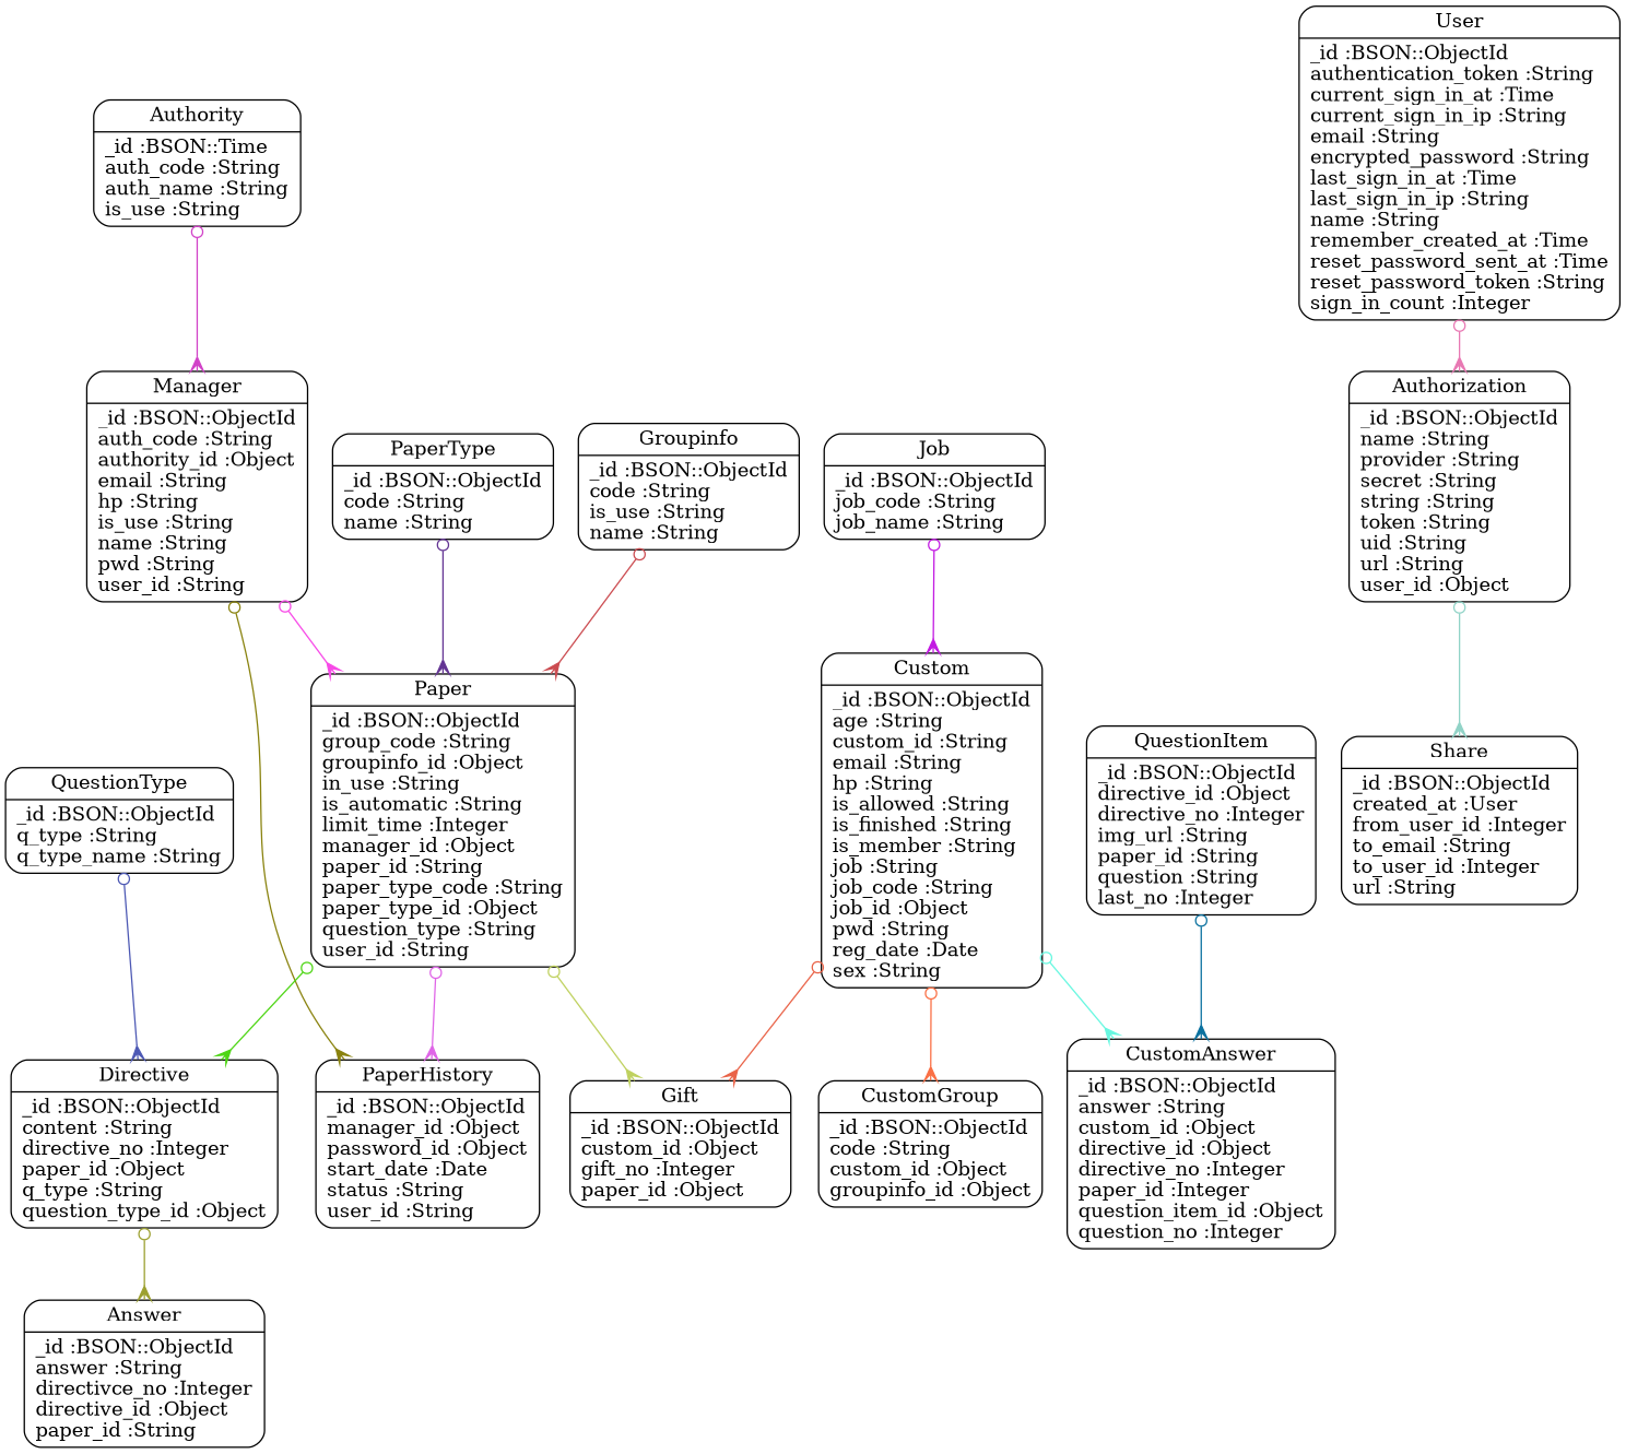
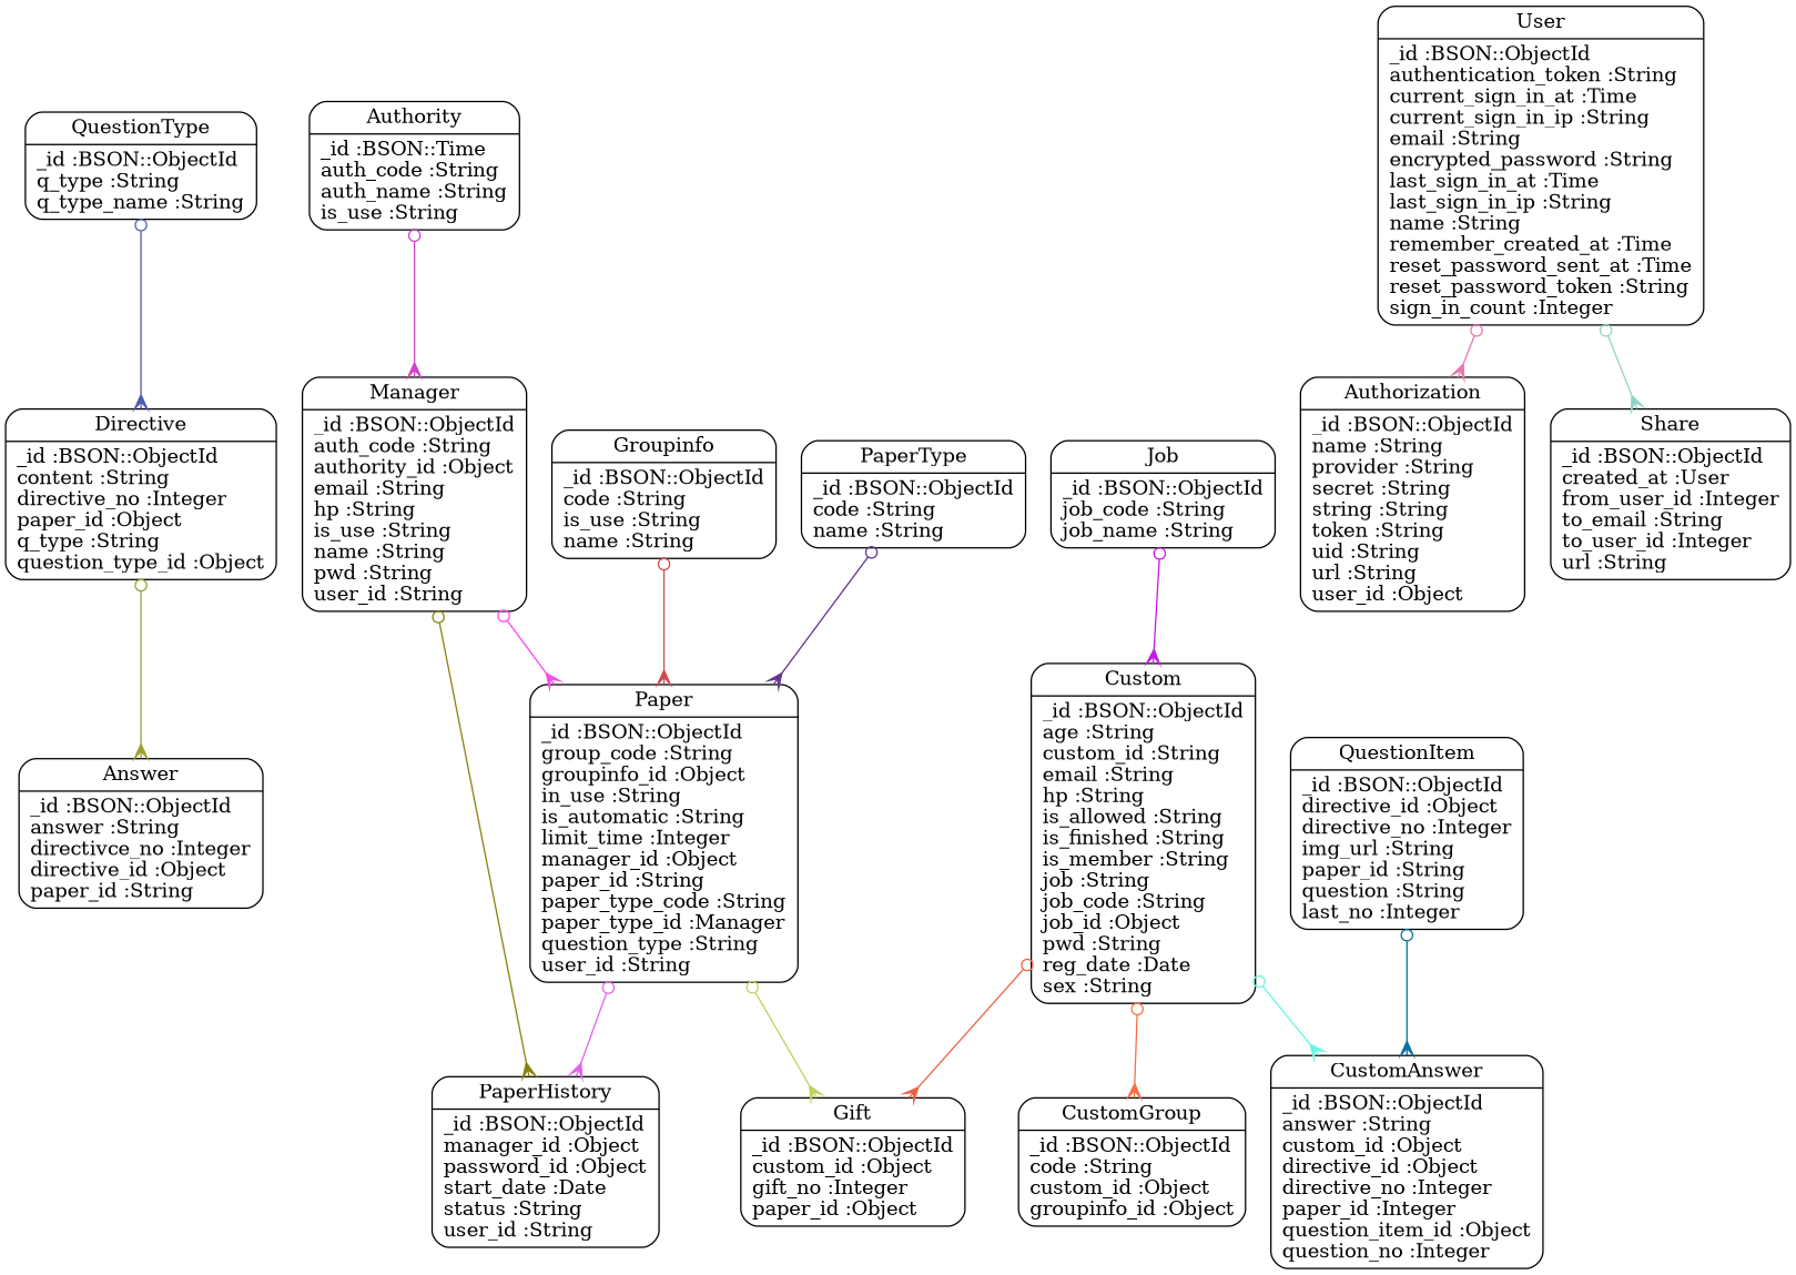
  digraph {
    splines=true
    node [shape=Mrecord]
    edge [arrowhead=crow arrowtail=odot dir=both]
    n1 [label="{Answer|_id :BSON::ObjectId\lanswer :String\ldirectivce_no :Integer\ldirective_id :Object\lpaper_id :String\l}"]
    n2 [label="{Authority|_id :BSON::Time\lauth_code :String\lauth_name :String\lis_use :String\l}"]
    n3 [label="{Manager|_id :BSON::ObjectId\lauth_code :String\lauthority_id :Object\lemail :String\lhp :String\lis_use :String\lname :String\lpwd :String\luser_id :String\l}"]
-   n4 [label="{Paper|_id :BSON::ObjectId\lgroup_code :String\lgroupinfo_id :Object\lin_use :String\lis_automatic :String\llimit_time :Integer\lmanager_id :Object\lpaper_id :String\lpaper_type_code :String\lpaper_type_id :Object\lquestion_type :String\luser_id :String\l}"]
+   n4 [label="{Paper|_id :BSON::ObjectId\lgroup_code :String\lgroupinfo_id :Object\lin_use :String\lis_automatic :String\llimit_time :Integer\lmanager_id :Object\lpaper_id :String\lpaper_type_code :String\lpaper_type_id :Manager\lquestion_type :String\luser_id :String\l}"]
    n5 [label="{PaperHistory|_id :BSON::ObjectId\lmanager_id :Object\lpassword_id :Object\lstart_date :Date\lstatus :String\luser_id :String\l}"]
    n6 [label="{Authorization|_id :BSON::ObjectId\lname :String\lprovider :String\lsecret :String\lstring :String\ltoken :String\luid :String\lurl :String\luser_id :Object\l}"]
    n7 [label="{Custom|_id :BSON::ObjectId\lage :String\lcustom_id :String\lemail :String\lhp :String\lis_allowed :String\lis_finished :String\lis_member :String\ljob :String\ljob_code :String\ljob_id :Object\lpwd :String\lreg_date :Date\lsex :String\l}"]
    n8 [label="{CustomAnswer|_id :BSON::ObjectId\lanswer :String\lcustom_id :Object\ldirective_id :Object\ldirective_no :Integer\lpaper_id :Integer\lquestion_item_id :Object\lquestion_no :Integer\l}"]
    n9 [label="{CustomGroup|_id :BSON::ObjectId\lcode :String\lcustom_id :Object\lgroupinfo_id :Object\l}"]
    n10 [label="{Gift|_id :BSON::ObjectId\lcustom_id :Object\lgift_no :Integer\lpaper_id :Object\l}"]
    n11 [label="{Directive|_id :BSON::ObjectId\lcontent :String\ldirective_no :Integer\lpaper_id :Object\lq_type :String\lquestion_type_id :Object\l}"]
    n12 [label="{QuestionItem|_id :BSON::ObjectId\ldirective_id :Object\ldirective_no :Integer\limg_url :String\lpaper_id :String\lquestion :String\llast_no :Integer\l}"]
    n13 [label="{Groupinfo|_id :BSON::ObjectId\lcode :String\lis_use :String\lname :String\l}"]
    n14 [label="{Job|_id :BSON::ObjectId\ljob_code :String\ljob_name :String\l}"]
    n15 [label="{PaperType|_id :BSON::ObjectId\lcode :String\lname :String\l}"]
    n16 [label="{QuestionType|_id :BSON::ObjectId\lq_type :String\lq_type_name :String\l}"]
    n17 [label="{Share|_id :BSON::ObjectId\lcreated_at :User\lfrom_user_id :Integer\lto_email :String\lto_user_id :Integer\lurl :String\l}"]
    n18 [label="{User|_id :BSON::ObjectId\lauthentication_token :String\lcurrent_sign_in_at :Time\lcurrent_sign_in_ip :String\lemail :String\lencrypted_password :String\llast_sign_in_at :Time\llast_sign_in_ip :String\lname :String\lremember_created_at :Time\lreset_password_sent_at :Time\lreset_password_token :String\lsign_in_count :Integer\l}"]
    n2 -> n3 [color="#D142C8"]
    n3 -> n4 [color="#F749E7"]
    n3 -> n5 [color="#89820E"]
    n4 -> n5 [color="#DF65E7"]
    n4 -> n10 [color="#BFD15F"]
-   n4 -> n11 [color="#4DD514"]
    n7 -> n8 [color="#67F7E0"]
    n7 -> n9 [color="#FA6F44"]
    n7 -> n10 [color="#E96348"]
    n11 -> n1 [color="#9CA030"]
    n12 -> n8 [color="#0A719F"]
    n13 -> n4 [color="#CB4B50"]
    n14 -> n7 [color="#C219E2"]
    n15 -> n4 [color="#633493"]
    n16 -> n11 [color="#4D59B4"]
    n18 -> n6 [color="#E878B3"]
-   n6 -> n17 [color="#91D3C7"]
+   n18 -> n17 [color="#91D3C7"]
  }
